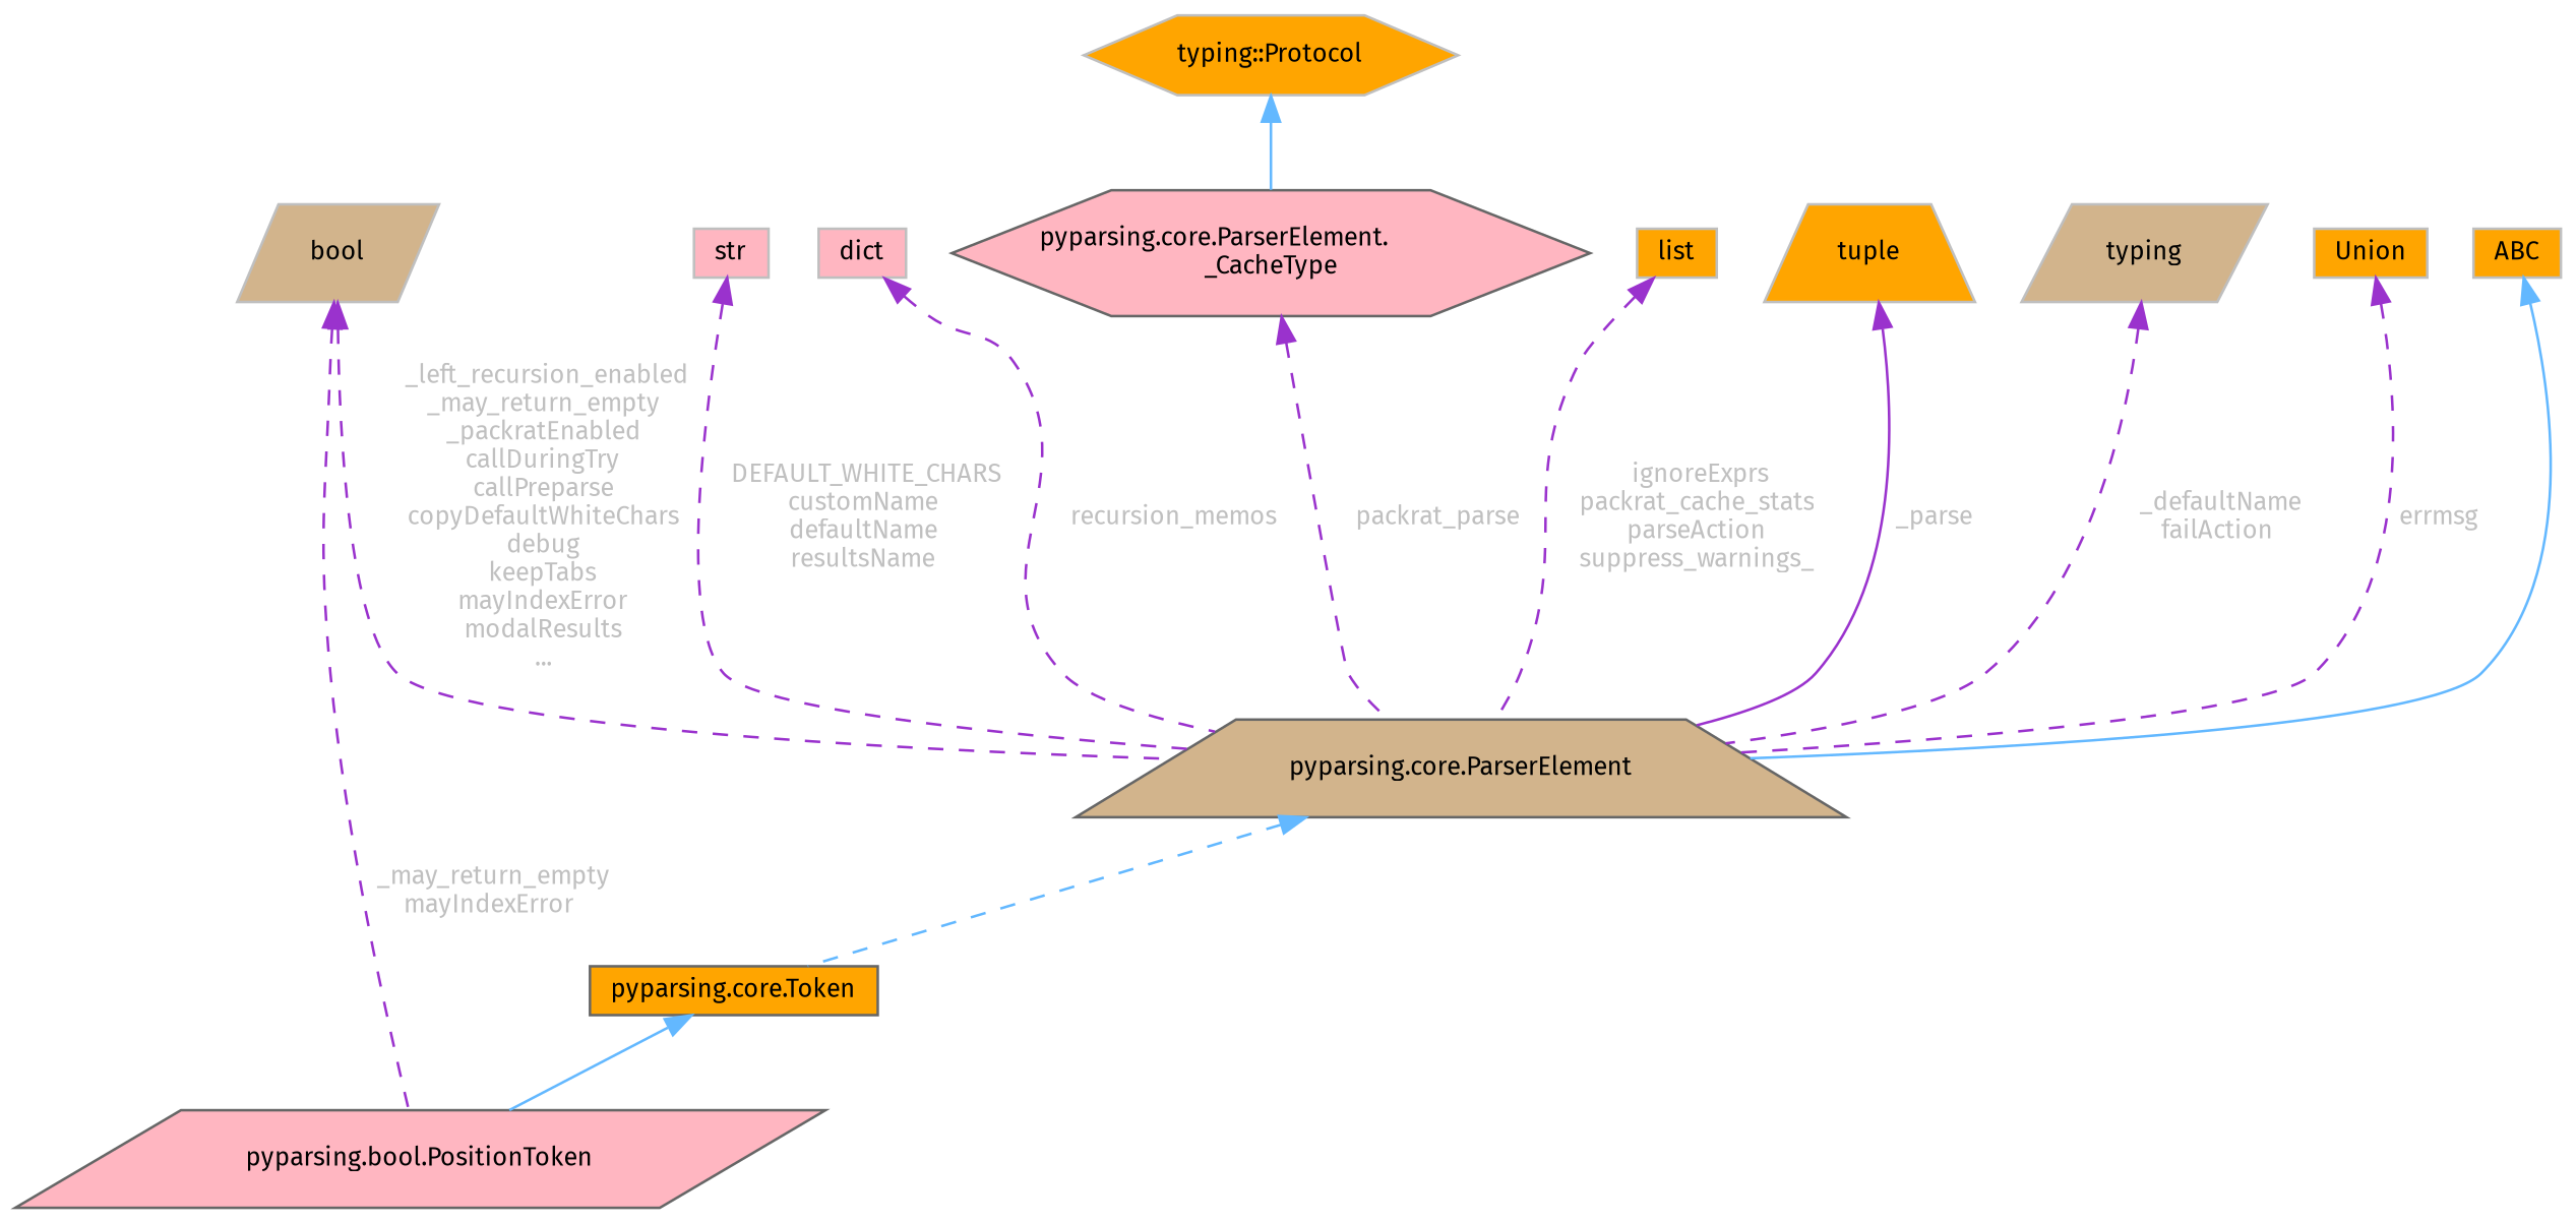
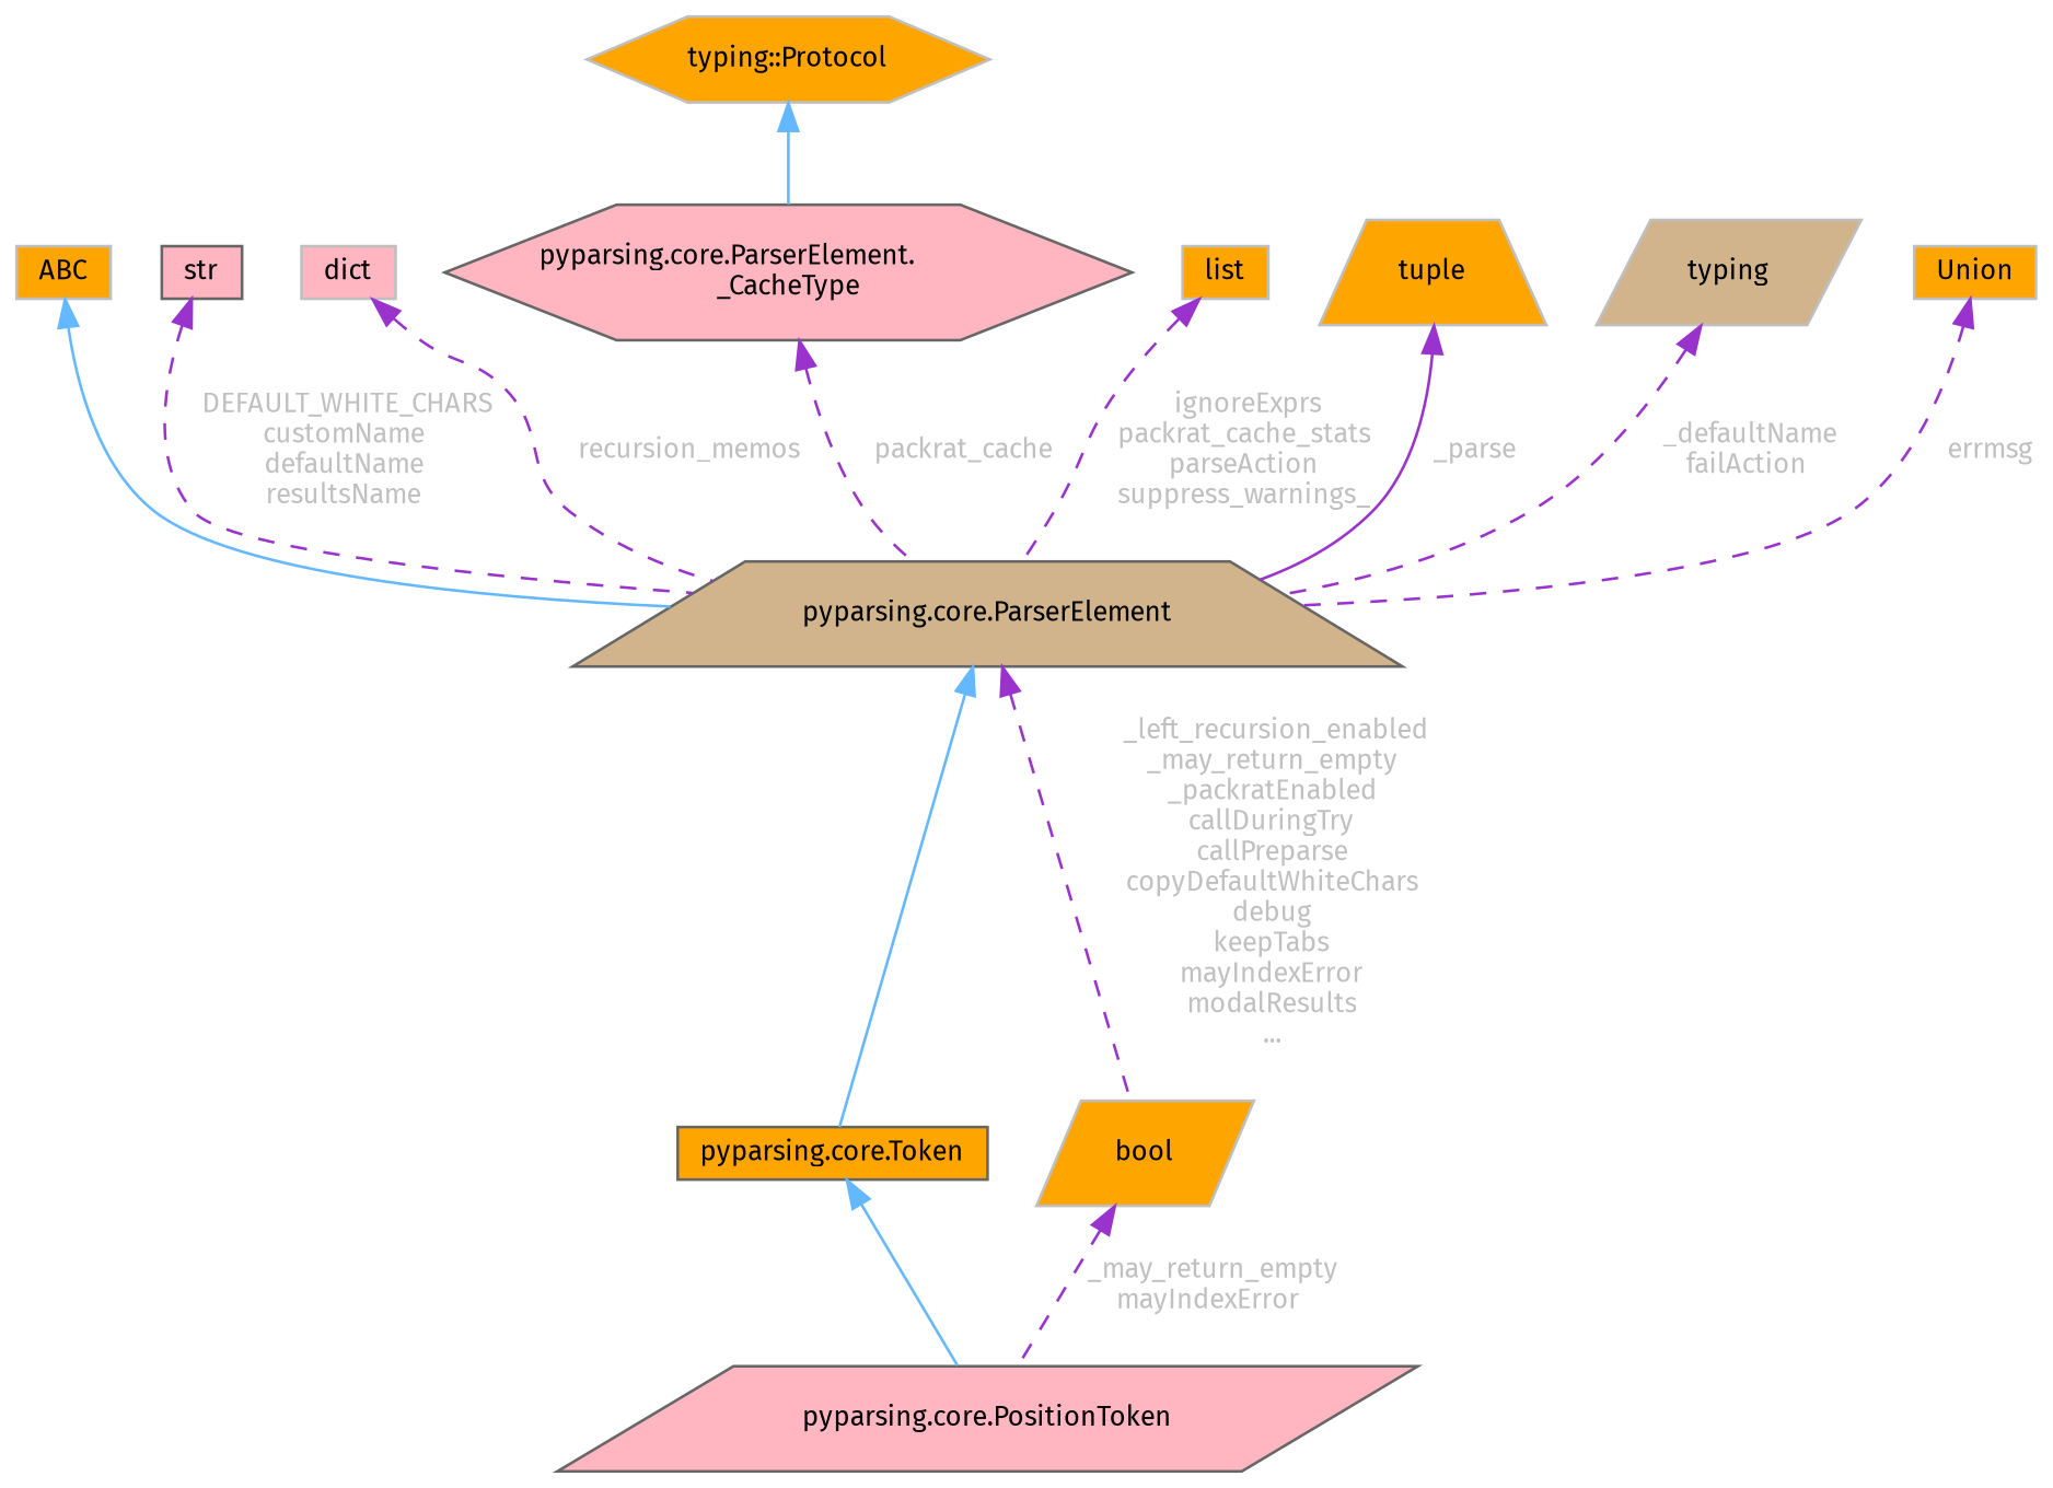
  digraph {
    fontname="Fira Sans"
    node [color=grey75 fillcolor=orange fontname="Fira Sans" fontsize=10 shape=box style=filled]
    edge [color=darkorchid3 dir=back fontname="Fira Sans" fontsize=10 labelfontname=Helvetica labelfontsize=10 style=dashed fontcolor=grey]
-   n1 [color=gray40 fillcolor=lightpink fontcolor=black height=0.2 label="pyparsing.bool.PositionToken" shape=parallelogram width=0.4]
+   n1 [color=gray40 fillcolor=lightpink fontcolor=black height=0.2 label="pyparsing.core.PositionToken" shape=parallelogram width=0.4]
    n2 [color=gray40 height=0.2 label="pyparsing.core.Token" width=0.4]
    n3 [color=gray40 fillcolor=tan height=0.2 label="pyparsing.core.ParserElement" shape=trapezium width=0.4]
    n4 [height=0.2 label=ABC width=0.4]
-   n5 [fillcolor=lightpink height=0.2 label=str width=0.4]
-   n6 [fillcolor=tan height=0.2 label=bool shape=parallelogram width=0.4]
+   n5 [color=gray40 fillcolor=lightpink height=0.2 label=str width=0.4]
+   n6 [height=0.2 label=bool shape=parallelogram width=0.4]
    n7 [fillcolor=lightpink height=0.2 label=dict width=0.4]
    n8 [color=gray40 fillcolor=lightpink height=0.2 label="pyparsing.core.ParserElement.\l_CacheType" shape=hexagon width=0.4]
    n9 [height=0.2 label="typing::Protocol" shape=hexagon width=0.4]
    n10 [height=0.2 label=list width=0.4]
    n11 [height=0.2 label=tuple shape=trapezium width=0.4]
    n12 [fillcolor=tan height=0.2 label=typing shape=parallelogram width=0.4]
    n13 [height=0.2 label=Union width=0.4]
    n2 -> n1 [color=steelblue1 style=solid fontcolor=""]
-   n3 -> n2 [color=steelblue1 fontcolor=""]
+   n3 -> n2 [color=steelblue1 style=solid fontcolor=""]
    n4 -> n3 [color=steelblue1 style=solid fontcolor=""]
    n5 -> n3 [label=" DEFAULT_WHITE_CHARS\ncustomName\ndefaultName\nresultsName"]
    n6 -> n1 [label=" _may_return_empty\nmayIndexError"]
-   n6 -> n3 [label=" _left_recursion_enabled\n_may_return_empty\n_packratEnabled\ncallDuringTry\ncallPreparse\ncopyDefaultWhiteChars\ndebug\nkeepTabs\nmayIndexError\nmodalResults\n..."]
+   n3 -> n6 [label=" _left_recursion_enabled\n_may_return_empty\n_packratEnabled\ncallDuringTry\ncallPreparse\ncopyDefaultWhiteChars\ndebug\nkeepTabs\nmayIndexError\nmodalResults\n..."]
    n7 -> n3 [label=" recursion_memos"]
-   n8 -> n3 [label=" packrat_parse"]
+   n8 -> n3 [label=" packrat_cache"]
    n9 -> n8 [color=steelblue1 style=solid fontcolor=""]
    n10 -> n3 [label=" ignoreExprs\npackrat_cache_stats\nparseAction\nsuppress_warnings_"]
    n11 -> n3 [label=" _parse" style=solid]
    n12 -> n3 [label=" _defaultName\nfailAction"]
    n13 -> n3 [label=" errmsg"]
  }
